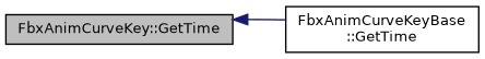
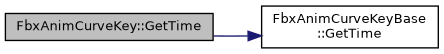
  digraph {
    rankdir=LR
    node [color=black fontname=Helvetica fontsize=10 shape=record style=filled]
    n1 [fillcolor=grey75 fontcolor=black height=0.2 label="FbxAnimCurveKey::GetTime" width=0.4]
    n2 [fillcolor=white height=0.2 label="FbxAnimCurveKeyBase\l::GetTime" width=0.4]
-   n2 -> n1 [color=midnightblue fontname=Helvetica fontsize=10 labelfontname=Helvetica labelfontsize=10 style=solid]
+   n1 -> n2 [color=midnightblue fontname=Helvetica fontsize=10 labelfontname=Helvetica labelfontsize=10 style=solid]
  }
